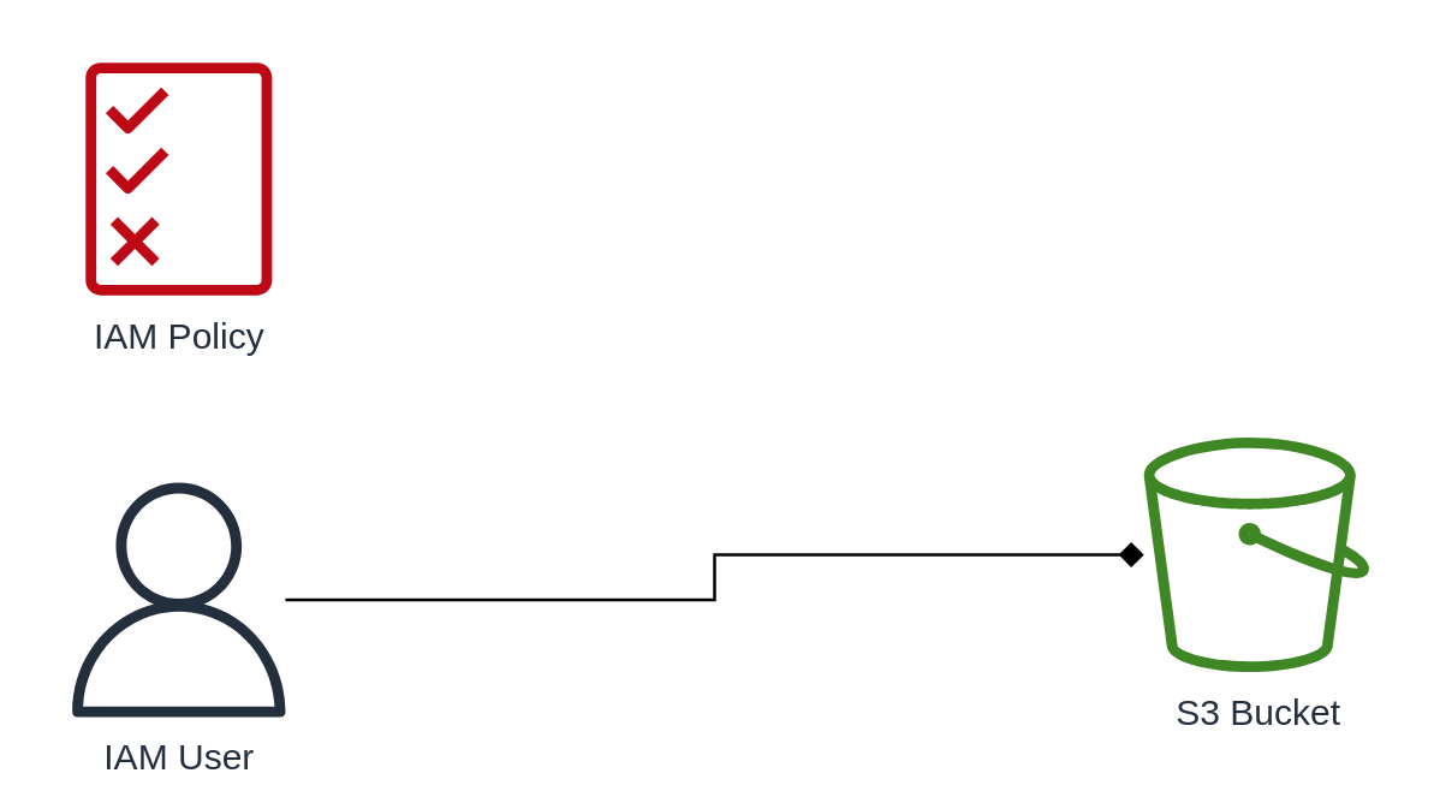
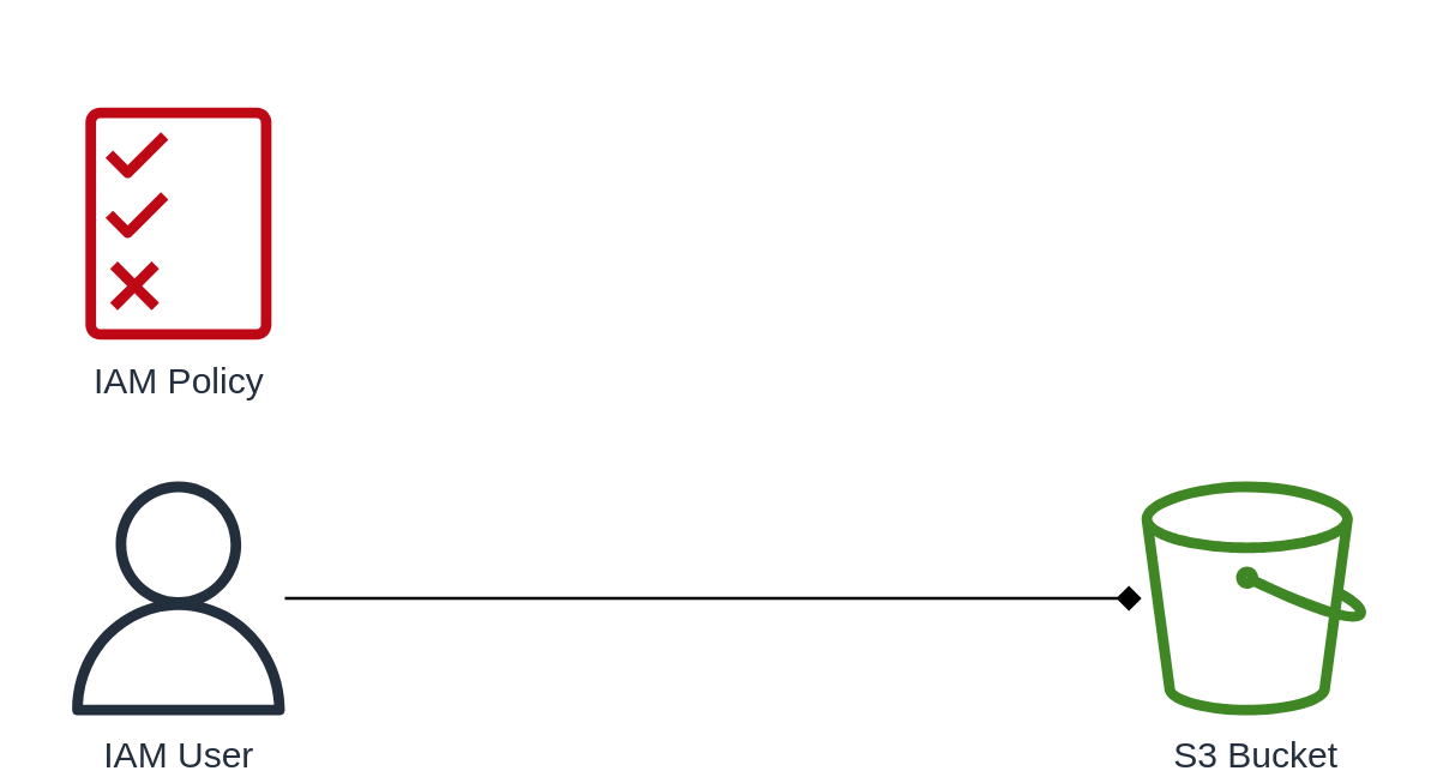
  <mxCell id="0" />
  <mxCell id="1" parent="0" />
  <mxCell id="2" style="edgeStyle=orthogonalEdgeStyle;rounded=0;orthogonalLoop=1;jettySize=auto;html=1;endArrow=diamond;" edge="1" parent="1" source="3" target="4"><mxGeometry relative="1" as="geometry" /></mxCell>
  <mxCell id="3" value="IAM User" style="sketch=0;outlineConnect=0;fontColor=#232F3E;gradientColor=none;fillColor=#232F3D;strokeColor=none;dashed=0;verticalLabelPosition=bottom;verticalAlign=top;align=center;html=1;fontSize=12;fontStyle=0;aspect=fixed;pointerEvents=1;shape=mxgraph.aws4.user;" vertex="1" parent="1"><mxGeometry x="20" y="160" width="78" height="78" as="geometry" /></mxCell>
- <mxCell id="4" value="S3 Bucket" style="sketch=0;outlineConnect=0;fontColor=#232F3E;gradientColor=none;fillColor=#3F8624;strokeColor=none;dashed=0;verticalLabelPosition=bottom;verticalAlign=top;align=center;html=1;fontSize=12;fontStyle=0;aspect=fixed;pointerEvents=1;shape=mxgraph.aws4.bucket;" vertex="1" parent="1"><mxGeometry x="380" y="145" width="75" height="78" as="geometry" /></mxCell>
- <mxCell id="5" value="IAM Policy" style="sketch=0;outlineConnect=0;fontColor=#232F3E;gradientColor=none;fillColor=#BF0816;strokeColor=none;dashed=0;verticalLabelPosition=bottom;verticalAlign=top;align=center;html=1;fontSize=12;fontStyle=0;aspect=fixed;pointerEvents=1;shape=mxgraph.aws4.permissions;" vertex="1" parent="1"><mxGeometry x="28" y="20" width="62" height="78" as="geometry" /></mxCell>
+ <mxCell id="4" value="S3 Bucket" style="sketch=0;outlineConnect=0;fontColor=#232F3E;gradientColor=none;fillColor=#3F8624;strokeColor=none;dashed=0;verticalLabelPosition=bottom;verticalAlign=top;align=center;html=1;fontSize=12;fontStyle=0;aspect=fixed;pointerEvents=1;shape=mxgraph.aws4.bucket;" vertex="1" parent="1"><mxGeometry x="380" y="160" width="75" height="78" as="geometry" /></mxCell>
+ <mxCell id="5" value="IAM Policy" style="sketch=0;outlineConnect=0;fontColor=#232F3E;gradientColor=none;fillColor=#BF0816;strokeColor=none;dashed=0;verticalLabelPosition=bottom;verticalAlign=top;align=center;html=1;fontSize=12;fontStyle=0;aspect=fixed;pointerEvents=1;shape=mxgraph.aws4.permissions;" vertex="1" parent="1"><mxGeometry x="28" y="35" width="62" height="78" as="geometry" /></mxCell>
